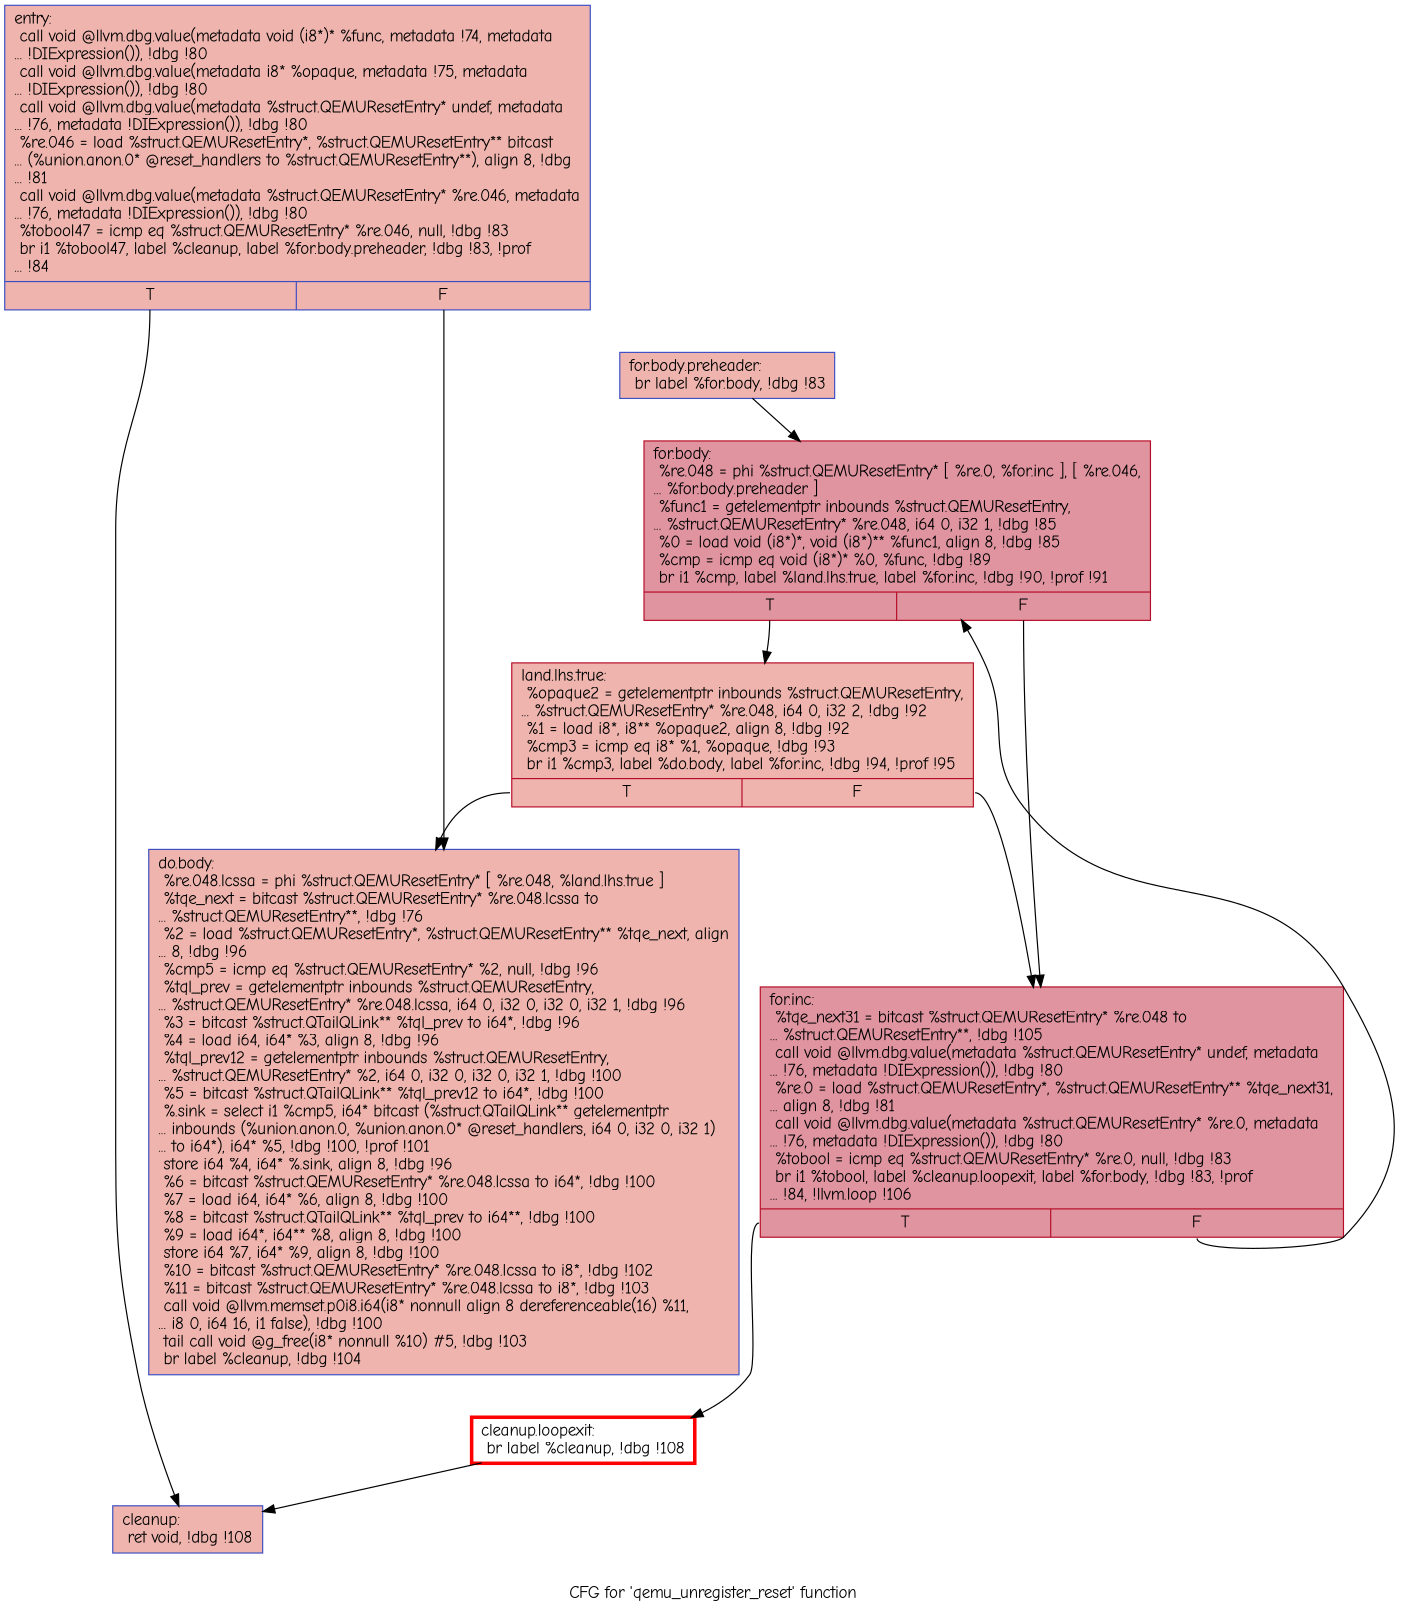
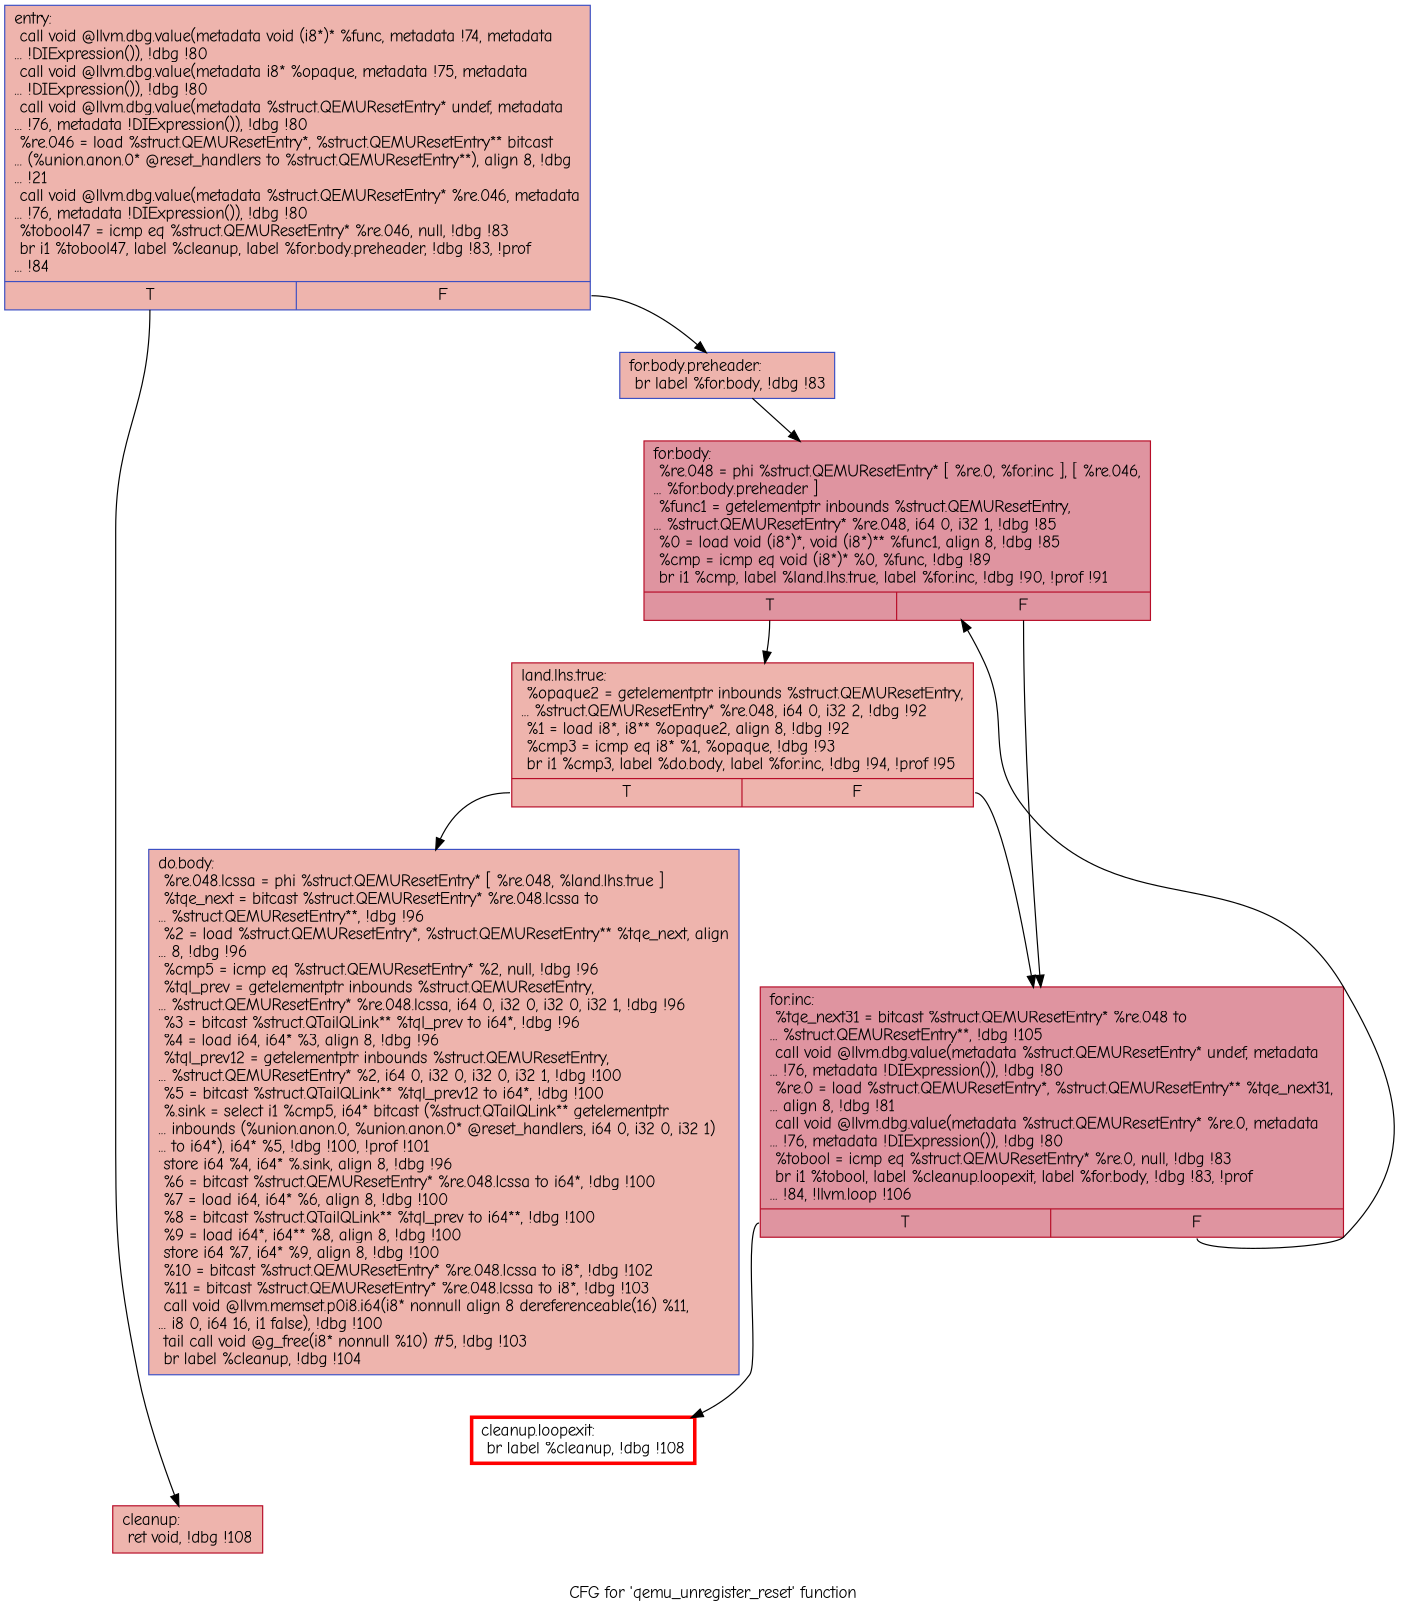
  digraph {
    fontname="Comic Neue"
    label="CFG for 'qemu_unregister_reset' function"
    node [color="#3d50c3ff" fillcolor="#d8564670" fontname="Comic Neue" shape=record style=filled]
    edge [fontname="Comic Neue" tailport=s0]
-   n1 [label="{entry:\l  call void @llvm.dbg.value(metadata void (i8*)* %func, metadata !74, metadata\l... !DIExpression()), !dbg !80\l  call void @llvm.dbg.value(metadata i8* %opaque, metadata !75, metadata\l... !DIExpression()), !dbg !80\l  call void @llvm.dbg.value(metadata %struct.QEMUResetEntry* undef, metadata\l... !76, metadata !DIExpression()), !dbg !80\l  %re.046 = load %struct.QEMUResetEntry*, %struct.QEMUResetEntry** bitcast\l... (%union.anon.0* @reset_handlers to %struct.QEMUResetEntry**), align 8, !dbg\l... !81\l  call void @llvm.dbg.value(metadata %struct.QEMUResetEntry* %re.046, metadata\l... !76, metadata !DIExpression()), !dbg !80\l  %tobool47 = icmp eq %struct.QEMUResetEntry* %re.046, null, !dbg !83\l  br i1 %tobool47, label %cleanup, label %for.body.preheader, !dbg !83, !prof\l... !84\l|{<s0>T|<s1>F}}"]
-   n2 [label="{cleanup:                                          \l  ret void, !dbg !108\l}"]
+   n1 [label="{entry:\l  call void @llvm.dbg.value(metadata void (i8*)* %func, metadata !74, metadata\l... !DIExpression()), !dbg !80\l  call void @llvm.dbg.value(metadata i8* %opaque, metadata !75, metadata\l... !DIExpression()), !dbg !80\l  call void @llvm.dbg.value(metadata %struct.QEMUResetEntry* undef, metadata\l... !76, metadata !DIExpression()), !dbg !80\l  %re.046 = load %struct.QEMUResetEntry*, %struct.QEMUResetEntry** bitcast\l... (%union.anon.0* @reset_handlers to %struct.QEMUResetEntry**), align 8, !dbg\l... !21\l  call void @llvm.dbg.value(metadata %struct.QEMUResetEntry* %re.046, metadata\l... !76, metadata !DIExpression()), !dbg !80\l  %tobool47 = icmp eq %struct.QEMUResetEntry* %re.046, null, !dbg !83\l  br i1 %tobool47, label %cleanup, label %for.body.preheader, !dbg !83, !prof\l... !84\l|{<s0>T|<s1>F}}"]
+   n2 [color="#b70d28ff" label="{cleanup:                                          \l  ret void, !dbg !108\l}"]
    n3 [label="{for.body.preheader:                               \l  br label %for.body, !dbg !83\l}"]
    n4 [color="#b70d28ff" fillcolor="#b70d2870" label="{for.body:                                         \l  %re.048 = phi %struct.QEMUResetEntry* [ %re.0, %for.inc ], [ %re.046,\l... %for.body.preheader ]\l  %func1 = getelementptr inbounds %struct.QEMUResetEntry,\l... %struct.QEMUResetEntry* %re.048, i64 0, i32 1, !dbg !85\l  %0 = load void (i8*)*, void (i8*)** %func1, align 8, !dbg !85\l  %cmp = icmp eq void (i8*)* %0, %func, !dbg !89\l  br i1 %cmp, label %land.lhs.true, label %for.inc, !dbg !90, !prof !91\l|{<s0>T|<s1>F}}"]
    n5 [color="#b70d28ff" label="{land.lhs.true:                                    \l  %opaque2 = getelementptr inbounds %struct.QEMUResetEntry,\l... %struct.QEMUResetEntry* %re.048, i64 0, i32 2, !dbg !92\l  %1 = load i8*, i8** %opaque2, align 8, !dbg !92\l  %cmp3 = icmp eq i8* %1, %opaque, !dbg !93\l  br i1 %cmp3, label %do.body, label %for.inc, !dbg !94, !prof !95\l|{<s0>T|<s1>F}}"]
    n6 [color="#b70d28ff" fillcolor="#b70d2870" label="{for.inc:                                          \l  %tqe_next31 = bitcast %struct.QEMUResetEntry* %re.048 to\l... %struct.QEMUResetEntry**, !dbg !105\l  call void @llvm.dbg.value(metadata %struct.QEMUResetEntry* undef, metadata\l... !76, metadata !DIExpression()), !dbg !80\l  %re.0 = load %struct.QEMUResetEntry*, %struct.QEMUResetEntry** %tqe_next31,\l... align 8, !dbg !81\l  call void @llvm.dbg.value(metadata %struct.QEMUResetEntry* %re.0, metadata\l... !76, metadata !DIExpression()), !dbg !80\l  %tobool = icmp eq %struct.QEMUResetEntry* %re.0, null, !dbg !83\l  br i1 %tobool, label %cleanup.loopexit, label %for.body, !dbg !83, !prof\l... !84, !llvm.loop !106\l|{<s0>T|<s1>F}}"]
-   n7 [label="{do.body:                                          \l  %re.048.lcssa = phi %struct.QEMUResetEntry* [ %re.048, %land.lhs.true ]\l  %tqe_next = bitcast %struct.QEMUResetEntry* %re.048.lcssa to\l... %struct.QEMUResetEntry**, !dbg !76\l  %2 = load %struct.QEMUResetEntry*, %struct.QEMUResetEntry** %tqe_next, align\l... 8, !dbg !96\l  %cmp5 = icmp eq %struct.QEMUResetEntry* %2, null, !dbg !96\l  %tql_prev = getelementptr inbounds %struct.QEMUResetEntry,\l... %struct.QEMUResetEntry* %re.048.lcssa, i64 0, i32 0, i32 0, i32 1, !dbg !96\l  %3 = bitcast %struct.QTailQLink** %tql_prev to i64*, !dbg !96\l  %4 = load i64, i64* %3, align 8, !dbg !96\l  %tql_prev12 = getelementptr inbounds %struct.QEMUResetEntry,\l... %struct.QEMUResetEntry* %2, i64 0, i32 0, i32 0, i32 1, !dbg !100\l  %5 = bitcast %struct.QTailQLink** %tql_prev12 to i64*, !dbg !100\l  %.sink = select i1 %cmp5, i64* bitcast (%struct.QTailQLink** getelementptr\l... inbounds (%union.anon.0, %union.anon.0* @reset_handlers, i64 0, i32 0, i32 1)\l... to i64*), i64* %5, !dbg !100, !prof !101\l  store i64 %4, i64* %.sink, align 8, !dbg !96\l  %6 = bitcast %struct.QEMUResetEntry* %re.048.lcssa to i64*, !dbg !100\l  %7 = load i64, i64* %6, align 8, !dbg !100\l  %8 = bitcast %struct.QTailQLink** %tql_prev to i64**, !dbg !100\l  %9 = load i64*, i64** %8, align 8, !dbg !100\l  store i64 %7, i64* %9, align 8, !dbg !100\l  %10 = bitcast %struct.QEMUResetEntry* %re.048.lcssa to i8*, !dbg !102\l  %11 = bitcast %struct.QEMUResetEntry* %re.048.lcssa to i8*, !dbg !103\l  call void @llvm.memset.p0i8.i64(i8* nonnull align 8 dereferenceable(16) %11,\l... i8 0, i64 16, i1 false), !dbg !100\l  tail call void @g_free(i8* nonnull %10) #5, !dbg !103\l  br label %cleanup, !dbg !104\l}"]
+   n7 [label="{do.body:                                          \l  %re.048.lcssa = phi %struct.QEMUResetEntry* [ %re.048, %land.lhs.true ]\l  %tqe_next = bitcast %struct.QEMUResetEntry* %re.048.lcssa to\l... %struct.QEMUResetEntry**, !dbg !96\l  %2 = load %struct.QEMUResetEntry*, %struct.QEMUResetEntry** %tqe_next, align\l... 8, !dbg !96\l  %cmp5 = icmp eq %struct.QEMUResetEntry* %2, null, !dbg !96\l  %tql_prev = getelementptr inbounds %struct.QEMUResetEntry,\l... %struct.QEMUResetEntry* %re.048.lcssa, i64 0, i32 0, i32 0, i32 1, !dbg !96\l  %3 = bitcast %struct.QTailQLink** %tql_prev to i64*, !dbg !96\l  %4 = load i64, i64* %3, align 8, !dbg !96\l  %tql_prev12 = getelementptr inbounds %struct.QEMUResetEntry,\l... %struct.QEMUResetEntry* %2, i64 0, i32 0, i32 0, i32 1, !dbg !100\l  %5 = bitcast %struct.QTailQLink** %tql_prev12 to i64*, !dbg !100\l  %.sink = select i1 %cmp5, i64* bitcast (%struct.QTailQLink** getelementptr\l... inbounds (%union.anon.0, %union.anon.0* @reset_handlers, i64 0, i32 0, i32 1)\l... to i64*), i64* %5, !dbg !100, !prof !101\l  store i64 %4, i64* %.sink, align 8, !dbg !96\l  %6 = bitcast %struct.QEMUResetEntry* %re.048.lcssa to i64*, !dbg !100\l  %7 = load i64, i64* %6, align 8, !dbg !100\l  %8 = bitcast %struct.QTailQLink** %tql_prev to i64**, !dbg !100\l  %9 = load i64*, i64** %8, align 8, !dbg !100\l  store i64 %7, i64* %9, align 8, !dbg !100\l  %10 = bitcast %struct.QEMUResetEntry* %re.048.lcssa to i8*, !dbg !102\l  %11 = bitcast %struct.QEMUResetEntry* %re.048.lcssa to i8*, !dbg !103\l  call void @llvm.memset.p0i8.i64(i8* nonnull align 8 dereferenceable(16) %11,\l... i8 0, i64 16, i1 false), !dbg !100\l  tail call void @g_free(i8* nonnull %10) #5, !dbg !103\l  br label %cleanup, !dbg !104\l}"]
    n8 [color=red label="{cleanup.loopexit:                                 \l  br label %cleanup, !dbg !108\l}" penwidth=3.0 fillcolor="" style=""]
    n1 -> n2
-   n1 -> n7 [tailport=s1]
+   n1 -> n3 [tailport=s1]
    n3 -> n4
    n4 -> n5
    n4 -> n6 [tailport=s1]
    n5 -> n6 [tailport=s1]
    n5 -> n7
    n6 -> n4 [tailport=s1]
    n6 -> n8
-   n8 -> n2
  }
